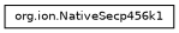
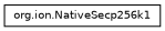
  digraph {
    rankdir=LR
-   n1 [color=black fillcolor=white fontname=Helvetica fontsize=10 height=0.2 label="org.ion.NativeSecp456k1" shape=record style=filled width=0.4]
+   n1 [color=black fillcolor=white fontname=Helvetica fontsize=10 height=0.2 label="org.ion.NativeSecp256k1" shape=record style=filled width=0.4]
  }
